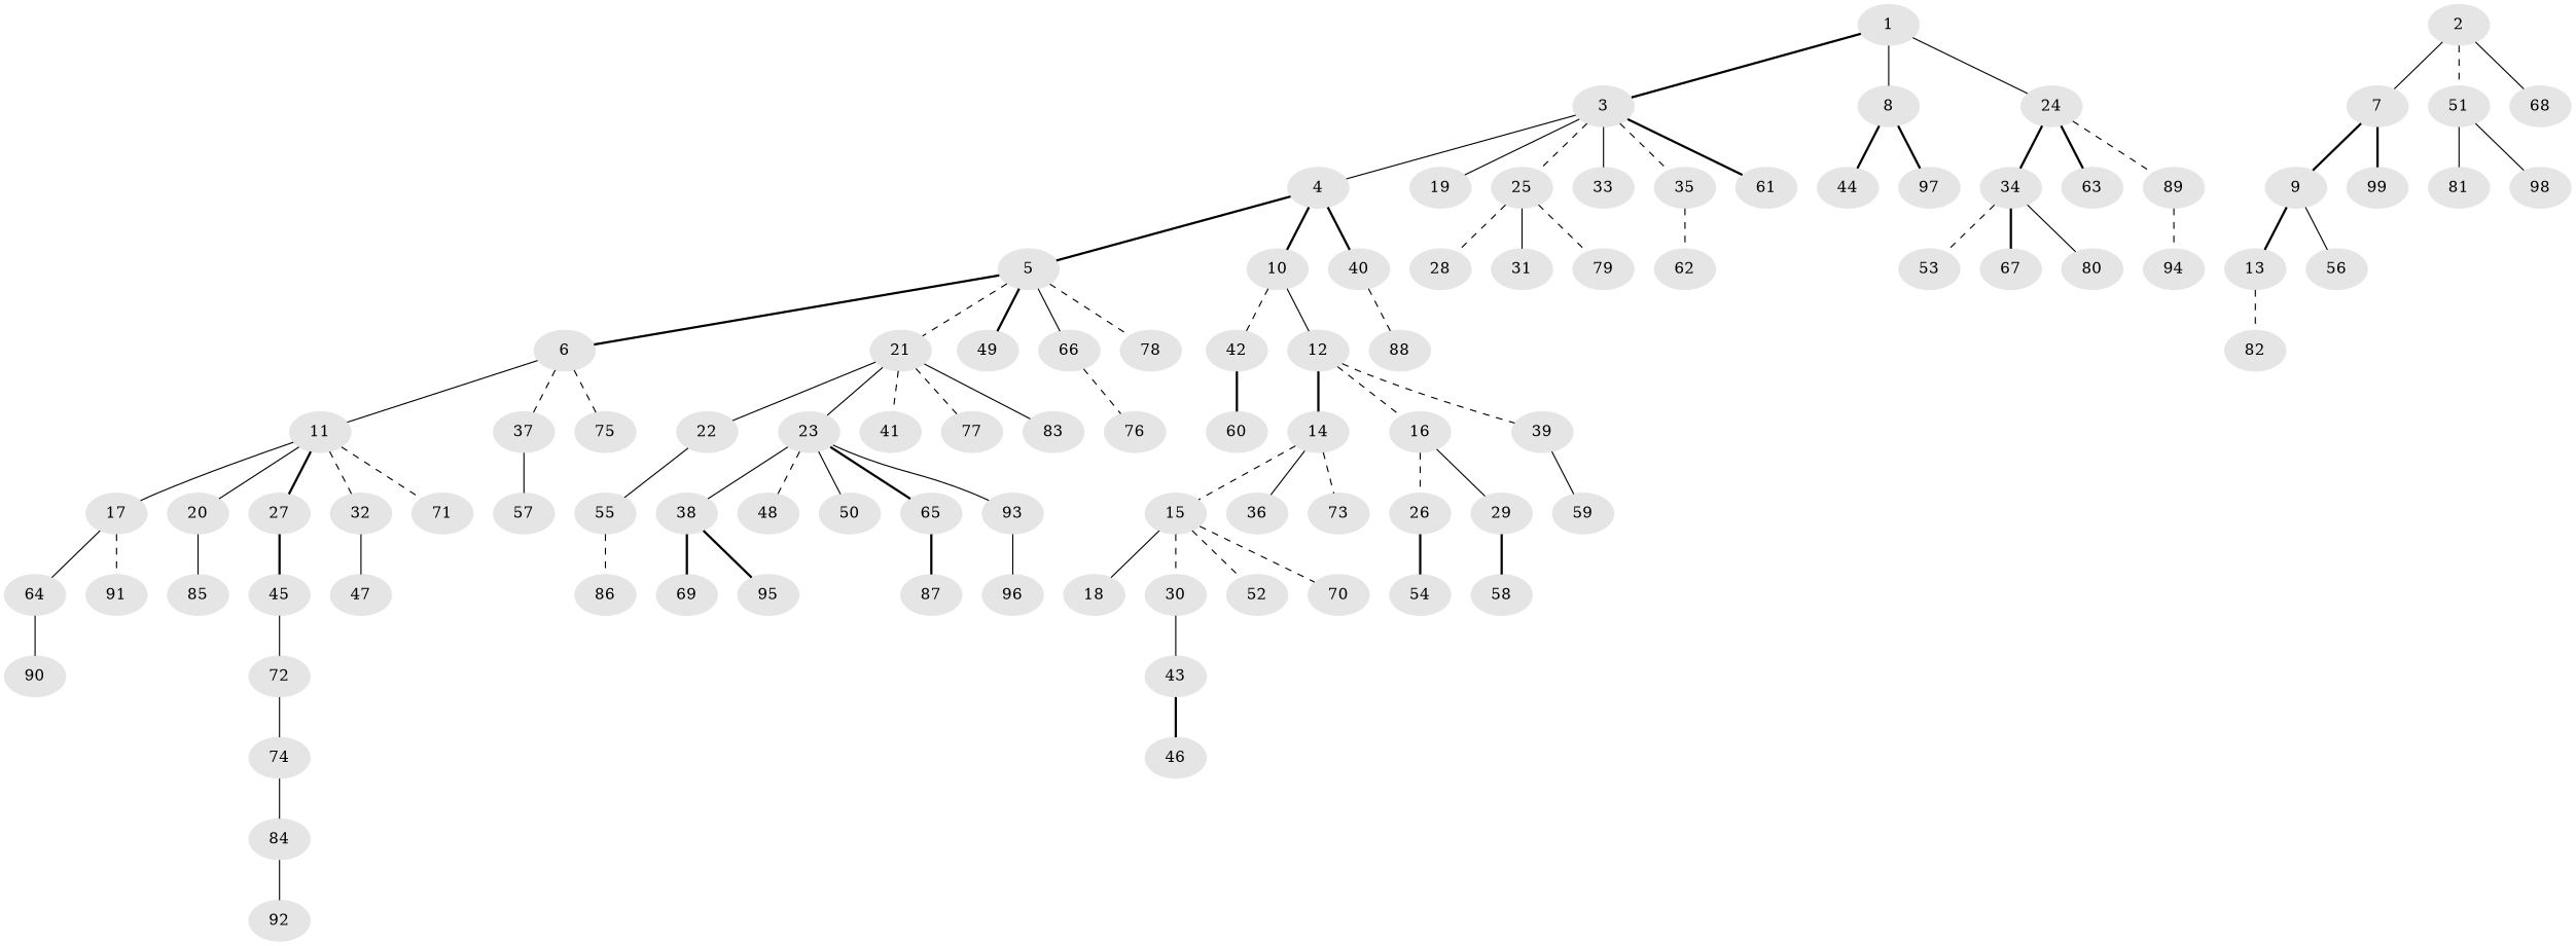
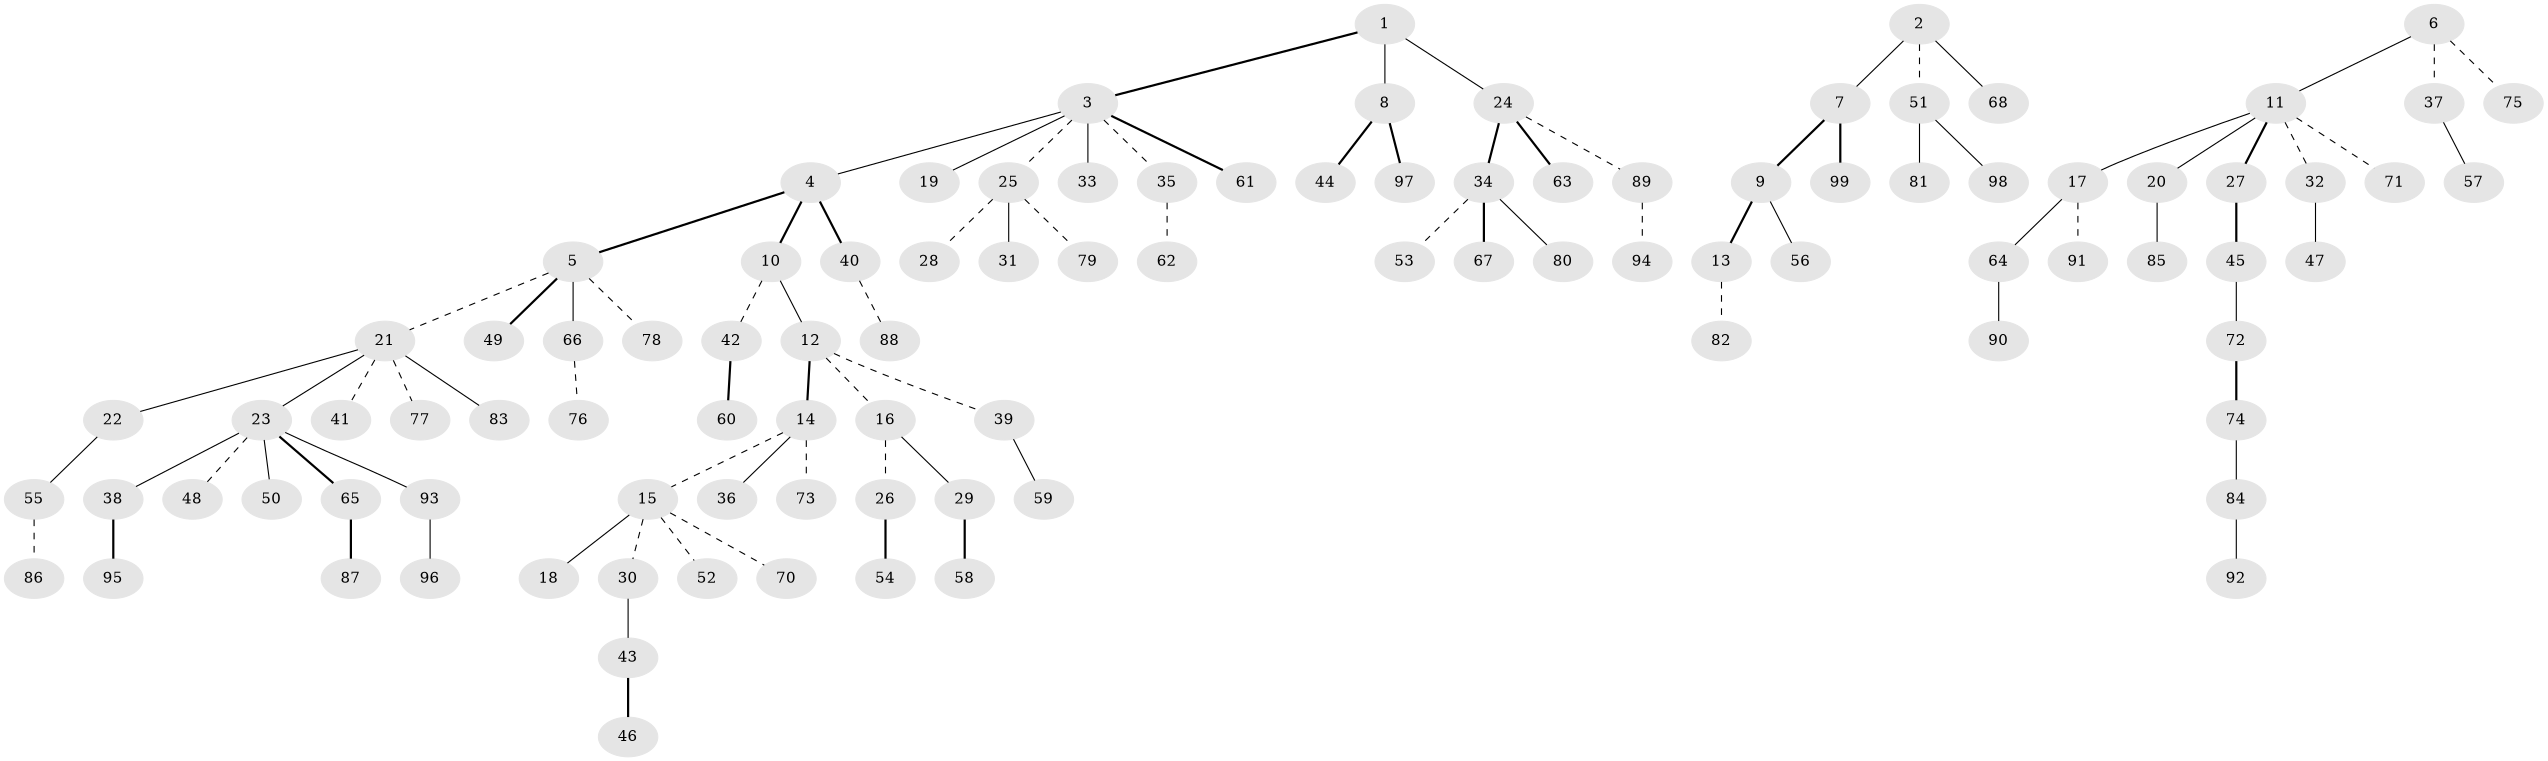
  graph {
    node [color=gray90 style=filled]
    edge [style=solid]
    1
    3
    8
    24
    2
    7
    51
    68
    4
    19
    25
    33
    35
    61
    44
    97
    34
    63
    89
    9
    99
    81
    98
    5
    10
    40
    28
    31
    79
    62
    6
    21
    49
    66
    78
    42
    12
    88
    11
    37
    75
    22
    23
    41
    77
    83
    60
    76
    17
    20
    27
    32
    71
    57
    13
    56
    82
    14
    16
    39
    64
    91
    85
    45
    47
    15
    36
    73
    26
    29
    59
    18
    30
    52
    70
    43
    54
    58
    90
    55
    38
    48
    50
    65
    93
    86
-   69
    95
    87
    96
    53
    67
    80
    94
    72
    46
    74
    84
    92
    1 -- 3 [style=bold]
    1 -- 8
    1 -- 24
    3 -- 4
    3 -- 19
    3 -- 25 [style=dashed]
    3 -- 33
    3 -- 35 [style=dashed]
    3 -- 61 [style=bold]
    8 -- 44 [style=bold]
    8 -- 97 [style=bold]
    24 -- 34 [style=bold]
    24 -- 63 [style=bold]
    24 -- 89 [style=dashed]
    2 -- 7
    2 -- 51 [style=dashed]
    2 -- 68
    7 -- 9 [style=bold]
    7 -- 99 [style=bold]
    51 -- 81
    51 -- 98
    4 -- 5 [style=bold]
    4 -- 10 [style=bold]
    4 -- 40 [style=bold]
    25 -- 28 [style=dashed]
    25 -- 31
    25 -- 79 [style=dashed]
    35 -- 62 [style=dashed]
    34 -- 53 [style=dashed]
    34 -- 67 [style=bold]
    34 -- 80
    89 -- 94 [style=dashed]
    9 -- 13 [style=bold]
    9 -- 56
-   5 -- 6 [style=bold]
    5 -- 21 [style=dashed]
    5 -- 49 [style=bold]
    5 -- 66
    5 -- 78 [style=dashed]
    10 -- 42 [style=dashed]
    10 -- 12
    40 -- 88 [style=dashed]
    6 -- 11
    6 -- 37 [style=dashed]
    6 -- 75 [style=dashed]
    21 -- 22
    21 -- 23
    21 -- 41 [style=dashed]
    21 -- 77 [style=dashed]
    21 -- 83
    66 -- 76 [style=dashed]
    42 -- 60 [style=bold]
    12 -- 14 [style=bold]
    12 -- 16 [style=dashed]
    12 -- 39 [style=dashed]
    11 -- 17
    11 -- 20
    11 -- 27 [style=bold]
    11 -- 32 [style=dashed]
    11 -- 71 [style=dashed]
    37 -- 57
    22 -- 55
    23 -- 38
    23 -- 48 [style=dashed]
    23 -- 50
    23 -- 65 [style=bold]
    23 -- 93
    17 -- 64
    17 -- 91 [style=dashed]
    20 -- 85
    27 -- 45 [style=bold]
    32 -- 47
    13 -- 82 [style=dashed]
    14 -- 15 [style=dashed]
    14 -- 36
    14 -- 73 [style=dashed]
    16 -- 26 [style=dashed]
    16 -- 29
    39 -- 59
    64 -- 90
    45 -- 72
    15 -- 18
    15 -- 30 [style=dashed]
    15 -- 52 [style=dashed]
    15 -- 70 [style=dashed]
    26 -- 54 [style=bold]
    29 -- 58 [style=bold]
    30 -- 43
    43 -- 46 [style=bold]
    55 -- 86 [style=dashed]
-   38 -- 69 [style=bold]
    38 -- 95 [style=bold]
    65 -- 87 [style=bold]
    93 -- 96
-   72 -- 74
+   72 -- 74 [style=bold]
    74 -- 84
    84 -- 92
  }
